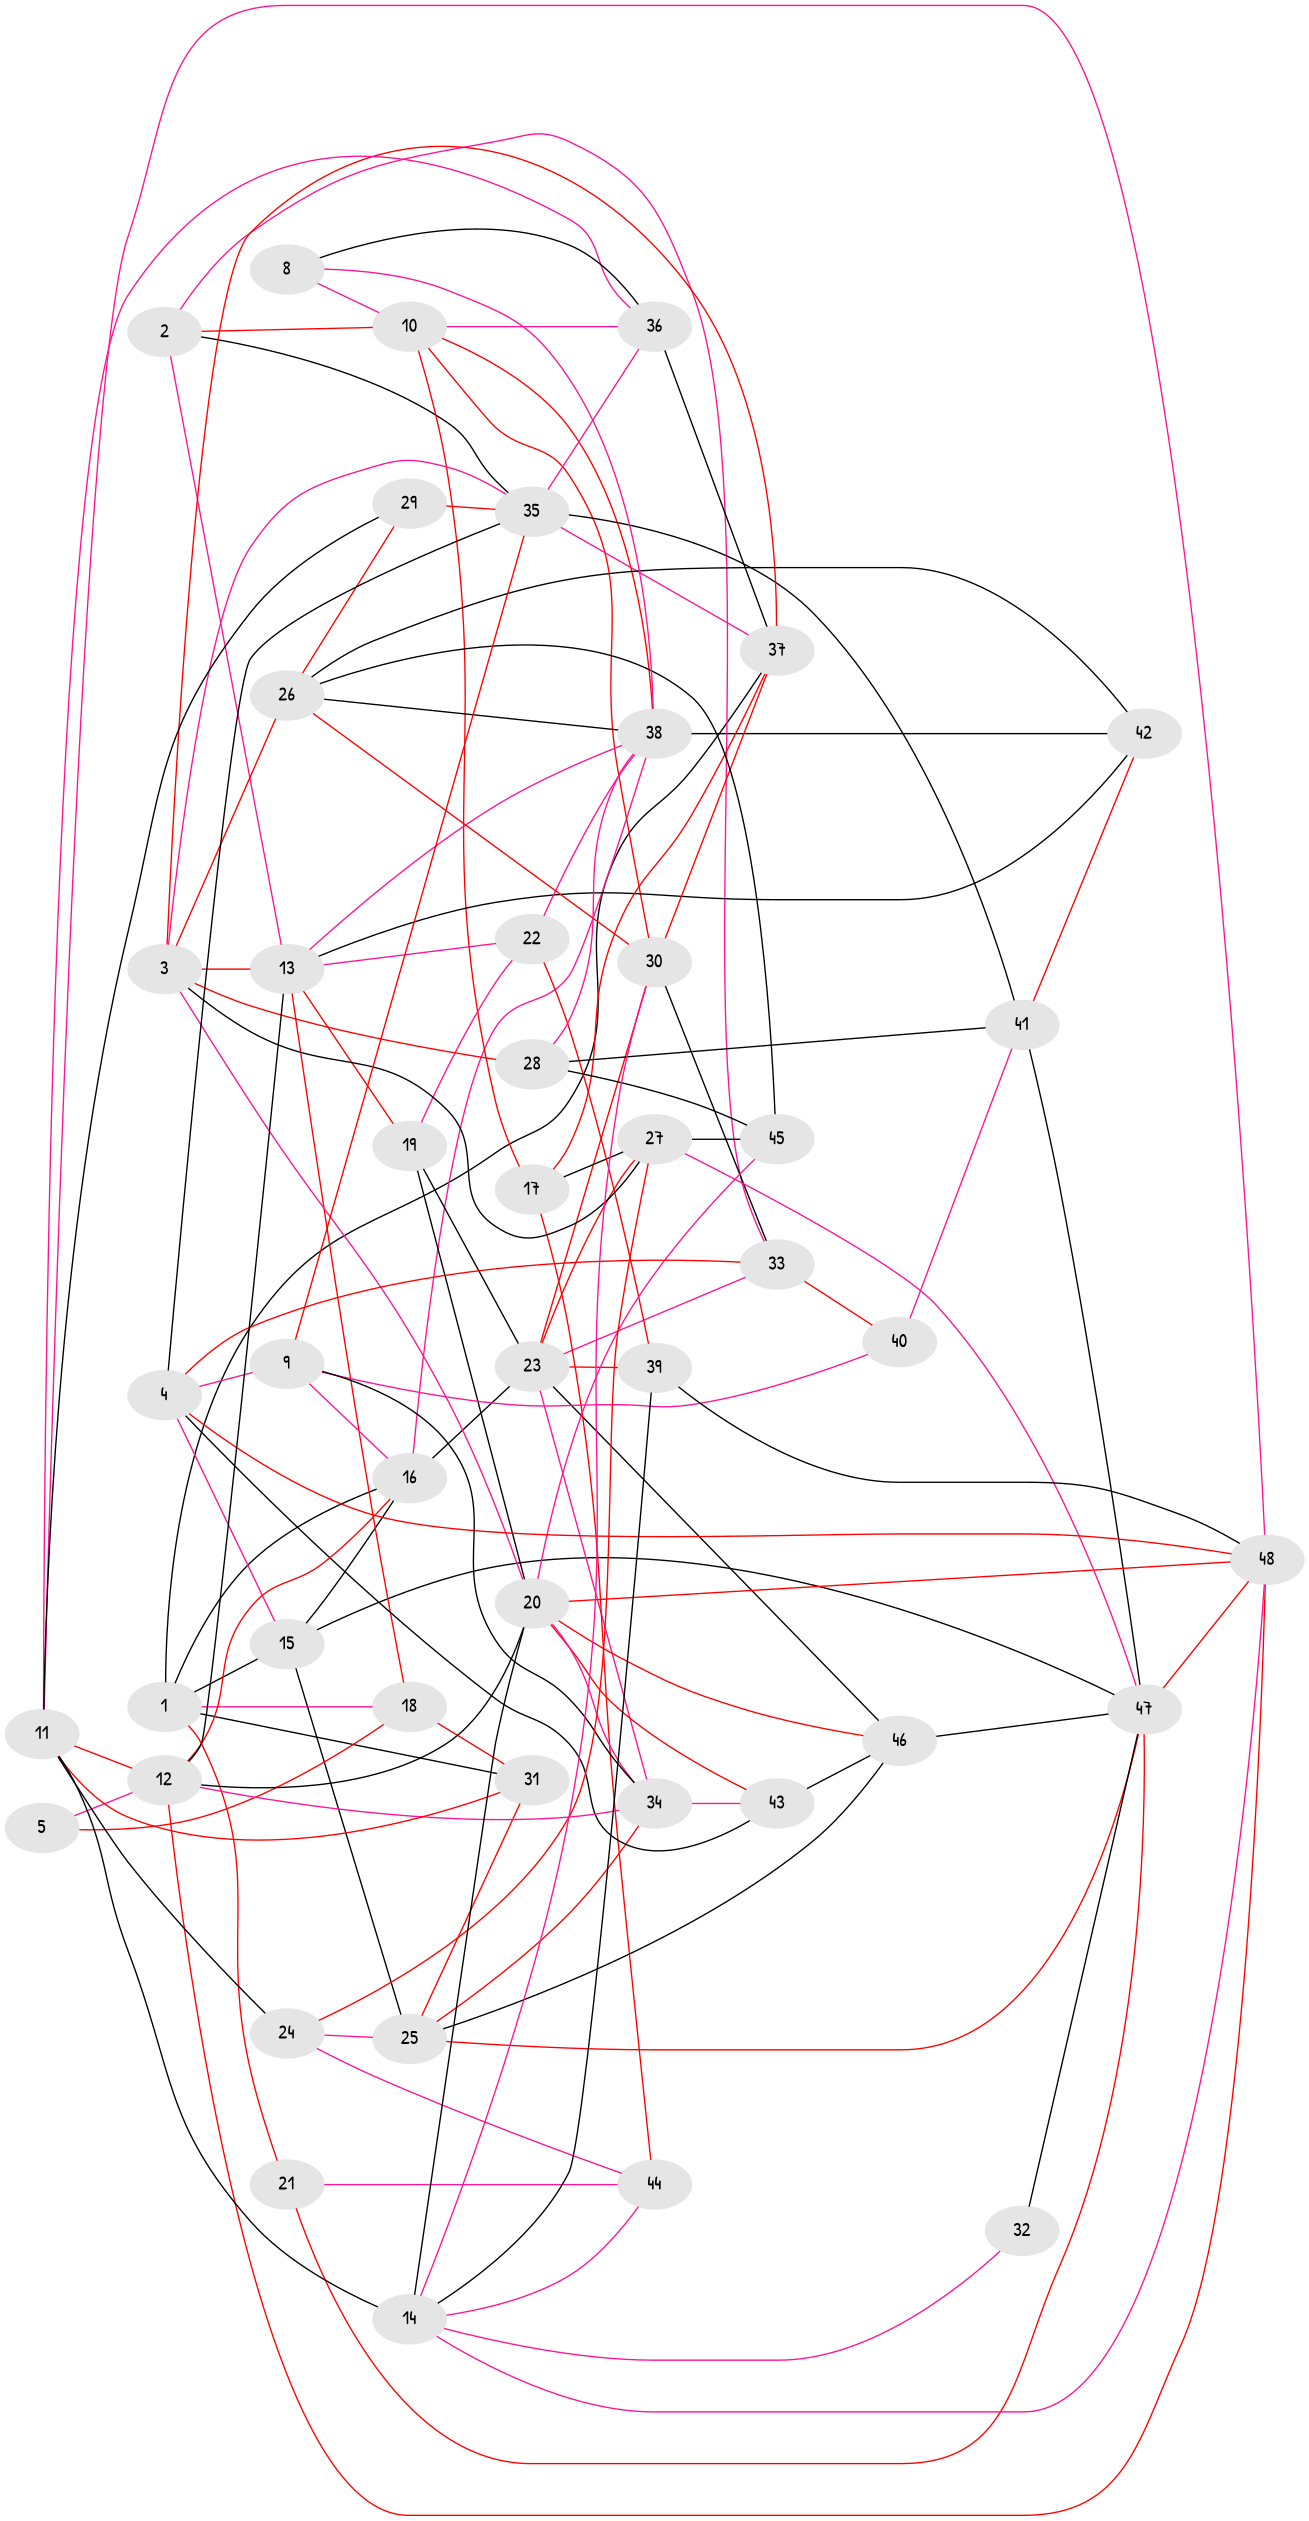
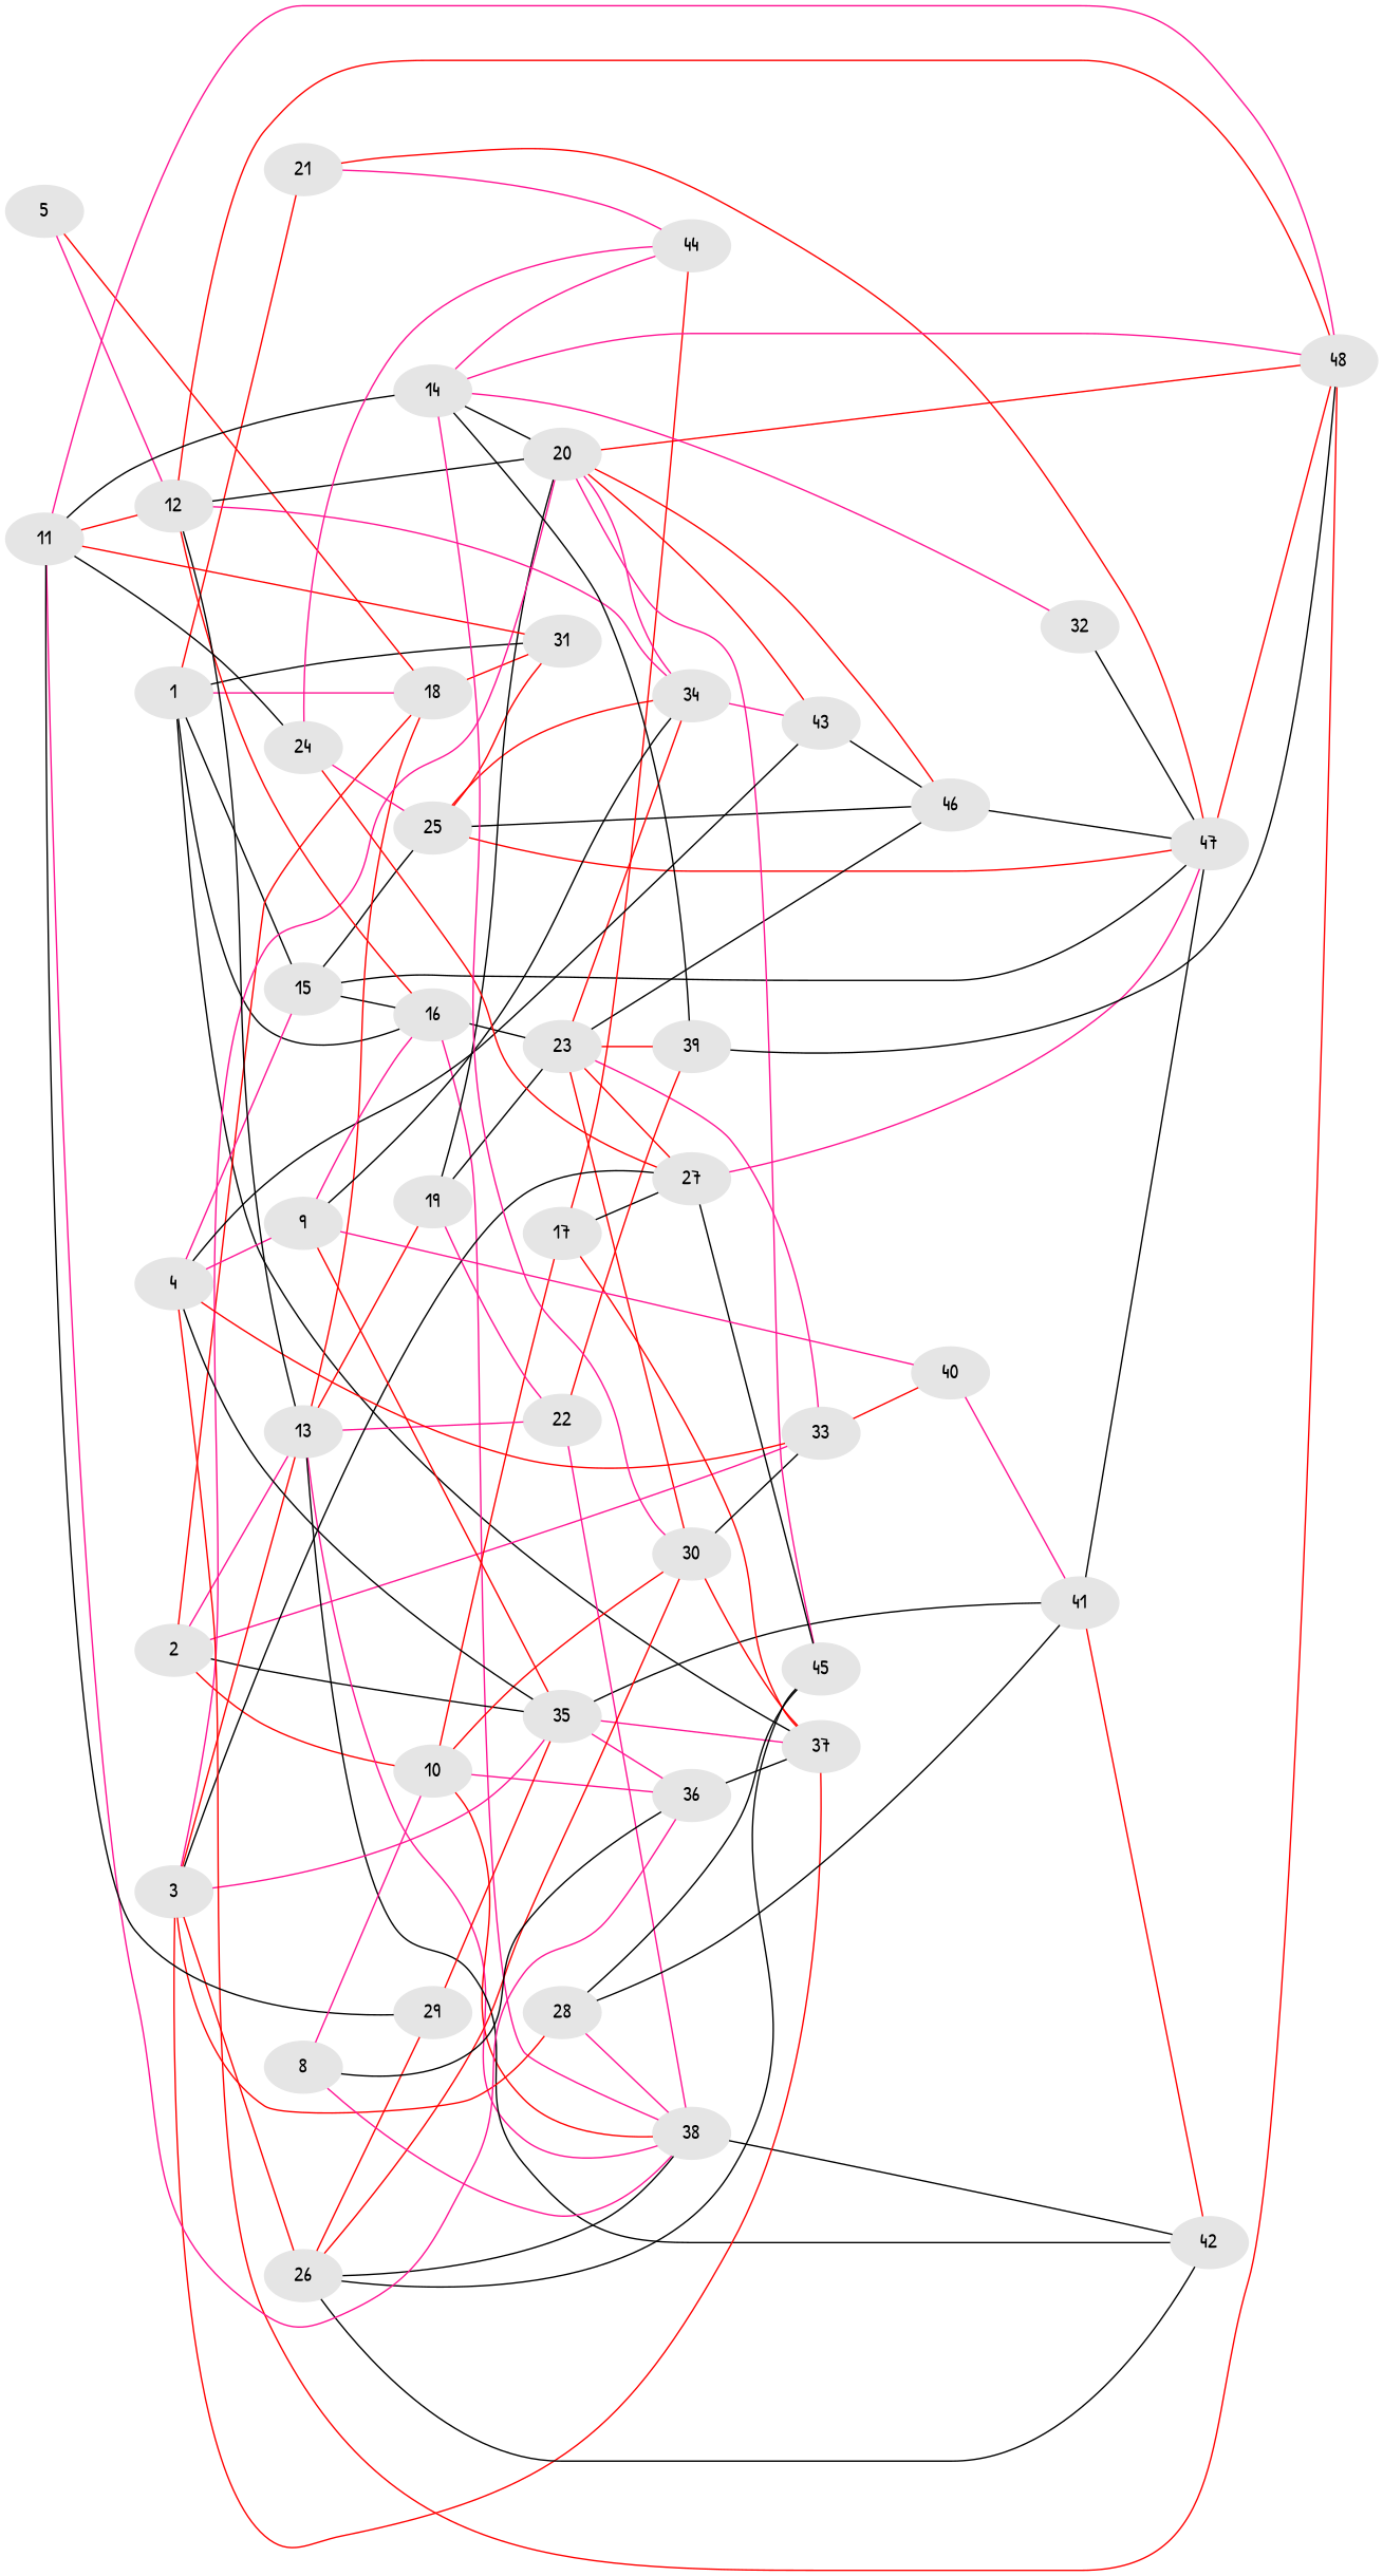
  graph {
    fontname="Patrick Hand"
    rankdir=LR
    node [color=gray90 fontname="Patrick Hand" style=filled]
    edge [color=black fontname="Patrick Hand" weight=1.0]
    1
    15
    16
    18
    21
    31
    37
    25
    47
    38
    23
    44
    2
    10
    13
    33
    35
    36
    17
    30
    19
    22
    42
    40
    41
    3
    20
    26
    27
    28
    43
    48
    34
    45
    46
    29
    4
    9
    5
    12
    11
    24
    14
    8
    32
    39
    1 -- 15
    1 -- 16
    1 -- 18 [color=deeppink weight=2.0]
    1 -- 21 [color=red weight=2.0]
    1 -- 31
    1 -- 37
    15 -- 16
    15 -- 25
    15 -- 47
    16 -- 38 [color=deeppink weight=2.0]
    16 -- 23
    18 -- 31 [color=red]
    21 -- 47 [color=red]
    21 -- 44 [color=deeppink]
    25 -- 31 [color=red]
    25 -- 47 [color=red]
    25 -- 34 [color=red]
    25 -- 46
    47 -- 48 [color=red]
    38 -- 42
    23 -- 33 [color=deeppink]
    23 -- 30 [color=red]
    23 -- 27 [color=red weight=2.0]
-   23 -- 34 [color=deeppink]
+   23 -- 34 [color=red]
    23 -- 46
    23 -- 39 [color=red weight=2.0]
+   2 -- 18 [color=red]
    2 -- 10 [color=red weight=2.0]
    2 -- 13 [color=deeppink]
    2 -- 33 [color=deeppink]
    2 -- 35
    10 -- 38 [color=red]
    10 -- 36 [color=deeppink]
    10 -- 17 [color=red]
    10 -- 30 [color=red]
    13 -- 18 [color=red]
    13 -- 38 [color=deeppink]
    13 -- 19 [color=red weight=2.0]
    13 -- 22 [color=deeppink]
    13 -- 42
    33 -- 40 [color=red]
    35 -- 37 [color=deeppink]
    35 -- 36 [color=deeppink]
    35 -- 41
    36 -- 37
    17 -- 37 [color=red]
    17 -- 44 [color=red]
    17 -- 27
    30 -- 37 [color=red]
    30 -- 33
    19 -- 23
    19 -- 22 [color=deeppink]
    19 -- 20
    22 -- 38 [color=deeppink]
    22 -- 39 [color=red]
    40 -- 41 [color=deeppink]
    41 -- 47
    41 -- 42 [color=red]
    3 -- 37 [color=red]
    3 -- 13 [color=red]
    3 -- 35 [color=deeppink]
    3 -- 20 [color=deeppink]
    3 -- 26 [color=red]
    3 -- 27
    3 -- 28 [color=red]
    20 -- 43 [color=red]
    20 -- 48 [color=red]
    20 -- 34 [color=deeppink]
    20 -- 45 [color=deeppink weight=3.0]
    20 -- 46 [color=red]
    26 -- 38
    26 -- 30 [color=red weight=2.0]
    26 -- 42 [weight=2.0]
    26 -- 45
    26 -- 29 [color=red]
    27 -- 47 [color=deeppink]
    27 -- 45
    28 -- 38 [color=deeppink]
    28 -- 41
    28 -- 45
    43 -- 46
    34 -- 43 [color=deeppink]
    46 -- 47
    29 -- 35 [color=red]
    4 -- 15 [color=deeppink]
    4 -- 33 [color=red]
    4 -- 35
    4 -- 43
    4 -- 48 [color=red]
    4 -- 9 [color=deeppink]
    9 -- 16 [color=deeppink]
    9 -- 35 [color=red]
    9 -- 40 [color=deeppink weight=2.0]
    9 -- 34
    5 -- 18 [color=red]
    5 -- 12 [color=deeppink]
    12 -- 16 [color=red]
    12 -- 13
    12 -- 20
    12 -- 48 [color=red]
    12 -- 34 [color=deeppink]
    11 -- 31 [color=red]
    11 -- 36 [color=deeppink]
    11 -- 48 [color=deeppink weight=2.0]
    11 -- 29
    11 -- 12 [color=red]
    11 -- 24
    11 -- 14
    24 -- 25 [color=deeppink]
    24 -- 44 [color=deeppink]
    24 -- 27 [color=red]
    14 -- 44 [color=deeppink]
    14 -- 30 [color=deeppink weight=2.0]
    14 -- 20
    14 -- 48 [color=deeppink]
    14 -- 32 [color=deeppink]
    14 -- 39
    8 -- 38 [color=deeppink]
    8 -- 10 [color=deeppink]
    8 -- 36
    32 -- 47
    39 -- 48
  }
